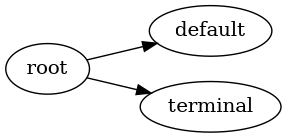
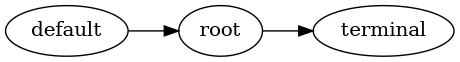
  digraph {
    rankdir=LR
    n1 [label=root]
    n2 [label=default]
    n3 [label=terminal]
-   n1 -> n2
+   n2 -> n1
    n1 -> n3
  }
